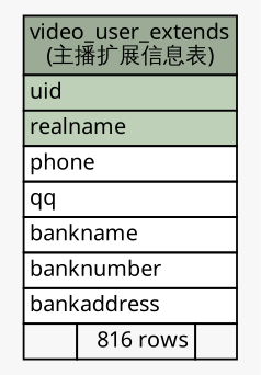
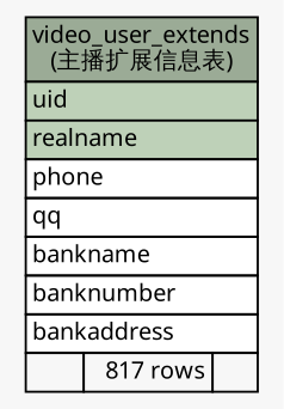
  digraph {
    bgcolor="#f7f7f7"
    fontname="Microsoft YaHei"
    fontsize=11
    nodesep=0.18
    rankdir=RL
    ranksep=0.46
-   n1 [fontname="Microsoft YaHei" fontsize=11 label=<     <TABLE BORDER="0" CELLBORDER="1" CELLSPACING="0" BGCOLOR="#ffffff">       <TR><TD COLSPAN="3" BGCOLOR="#9bab96" ALIGN="CENTER">video_user_extends<br/>(主播扩展信息表)</TD></TR>       <TR><TD PORT="uid" COLSPAN="3" BGCOLOR="#bed1b8" ALIGN="LEFT">uid</TD></TR>       <TR><TD PORT="realname" COLSPAN="3" BGCOLOR="#bed1b8" ALIGN="LEFT">realname</TD></TR>       <TR><TD PORT="phone" COLSPAN="3" ALIGN="LEFT">phone</TD></TR>       <TR><TD PORT="qq" COLSPAN="3" ALIGN="LEFT">qq</TD></TR>       <TR><TD PORT="bankname" COLSPAN="3" ALIGN="LEFT">bankname</TD></TR>       <TR><TD PORT="banknumber" COLSPAN="3" ALIGN="LEFT">banknumber</TD></TR>       <TR><TD PORT="bankaddress" COLSPAN="3" ALIGN="LEFT">bankaddress</TD></TR>       <TR><TD ALIGN="LEFT" BGCOLOR="#f7f7f7">  </TD><TD ALIGN="RIGHT" BGCOLOR="#f7f7f7">816 rows</TD><TD ALIGN="RIGHT" BGCOLOR="#f7f7f7">  </TD></TR>     </TABLE>> shape=plaintext]
+   n1 [fontname="Microsoft YaHei" fontsize=11 label=<     <TABLE BORDER="0" CELLBORDER="1" CELLSPACING="0" BGCOLOR="#ffffff">       <TR><TD COLSPAN="3" BGCOLOR="#9bab96" ALIGN="CENTER">video_user_extends<br/>(主播扩展信息表)</TD></TR>       <TR><TD PORT="uid" COLSPAN="3" BGCOLOR="#bed1b8" ALIGN="LEFT">uid</TD></TR>       <TR><TD PORT="realname" COLSPAN="3" BGCOLOR="#bed1b8" ALIGN="LEFT">realname</TD></TR>       <TR><TD PORT="phone" COLSPAN="3" ALIGN="LEFT">phone</TD></TR>       <TR><TD PORT="qq" COLSPAN="3" ALIGN="LEFT">qq</TD></TR>       <TR><TD PORT="bankname" COLSPAN="3" ALIGN="LEFT">bankname</TD></TR>       <TR><TD PORT="banknumber" COLSPAN="3" ALIGN="LEFT">banknumber</TD></TR>       <TR><TD PORT="bankaddress" COLSPAN="3" ALIGN="LEFT">bankaddress</TD></TR>       <TR><TD ALIGN="LEFT" BGCOLOR="#f7f7f7">  </TD><TD ALIGN="RIGHT" BGCOLOR="#f7f7f7">817 rows</TD><TD ALIGN="RIGHT" BGCOLOR="#f7f7f7">  </TD></TR>     </TABLE>> shape=plaintext]
  }
